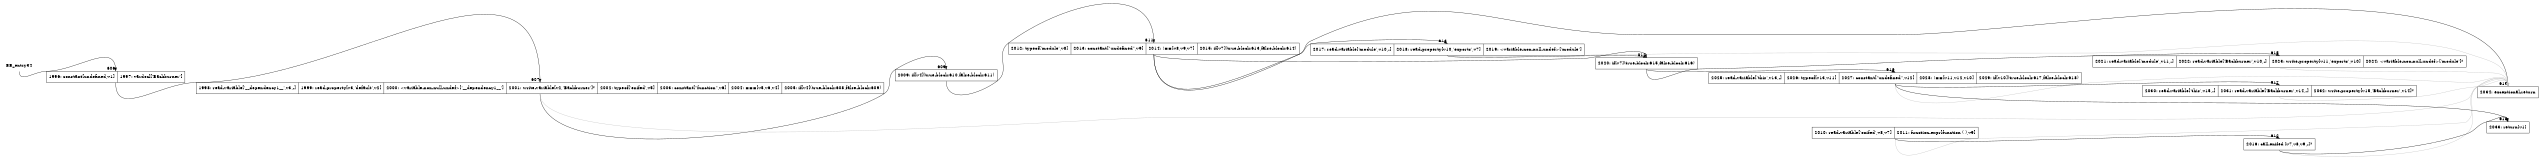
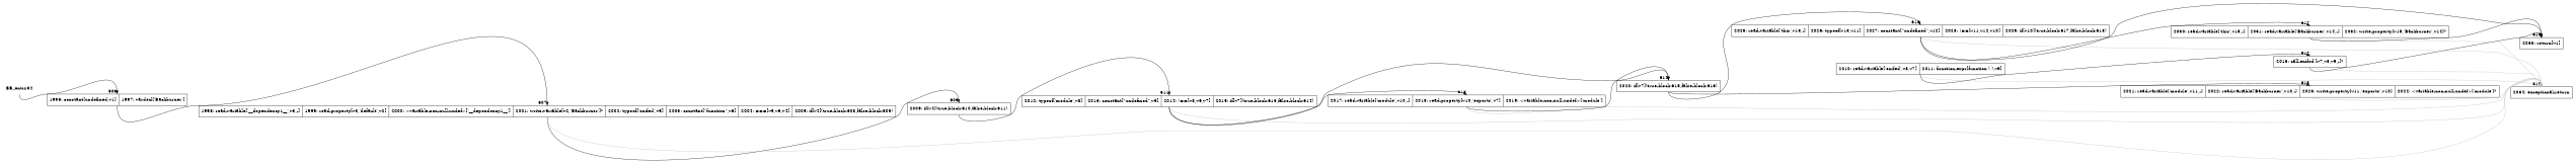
  digraph {
    rankdir=LR
    node [shape=record]
    edge [headport=n tailport=s]
    n1 [label=BB_entry34 shape=none]
    n2 [label="{1996: constant[undefined,v1]|1997: vardecl['Backburner']}"]
    n3 [label="{1998: read-variable['__dependency1__',v3,-]|1999: read-property[v3,'default',v2]|2000: \<variable-non-null-undef\>['__dependency1__']|2001: write-variable[v2,'Backburner']*|2002: typeof['enifed',v5]|2003: constant[\"function\",v6]|2004: ===[v5,v6,v4]|2005: if[v4](true-block:608,false-block:609)}"]
    n4 [label="{2009: if[v4](true-block:610,false-block:611)}"]
    n5 [label="{2034: exceptional-return}"]
    n6 [label="{2012: typeof['module',v8]|2013: constant[\"undefined\",v9]|2014: !==[v8,v9,v7]|2015: if[v7](true-block:613,false-block:614)}"]
    n7 [label="{2010: read-variable['enifed',v8,v7]|2011: function-expr[function ( ),v9]}"]
    n8 [label="{2016: call-enifed [v7,v8,v9,-]*}"]
    n9 [label="{2020: if[v7](true-block:615,false-block:616)}"]
    n10 [label="{2017: read-variable['module',v10,-]|2018: read-property[v10,'exports',v7]|2019: \<variable-non-null-undef\>['module']}"]
    n11 [label="{2033: return[v1]}"]
    n12 [label="{2021: read-variable['module',v11,-]|2022: read-variable['Backburner',v10,-]|2023: write-property[v11,'exports',v10]|2024: \<variable-non-null-undef\>['module']*}"]
    n13 [label="{2025: read-variable['this',v13,-]|2026: typeof[v13,v11]|2027: constant[\"undefined\",v12]|2028: !==[v11,v12,v10]|2029: if[v10](true-block:617,false-block:618)}"]
    n14 [label="{2030: read-variable['this',v15,-]|2031: read-variable['Backburner',v14,-]|2032: write-property[v15,'Backburner',v14]*}"]
    n1 -> n2 [headlabel="    606"]
    n2 -> n3 [headlabel="      607"]
    n3 -> n4 [headlabel="      609"]
    n3 -> n5 [color=gray headlabel="      619"]
    n4 -> n6 [headlabel="      611"]
-   n6 -> n5 [color=black]
+   n6 -> n5 [color=gray]
    n6 -> n9 [headlabel="      614"]
    n6 -> n10 [headlabel="      613"]
    n7 -> n5 [color=gray]
    n7 -> n8 [headlabel="      612"]
    n8 -> n5 [color=gray]
    n8 -> n11 [headlabel="      618"]
    n9 -> n12 [headlabel="      615"]
    n9 -> n13 [headlabel="      616"]
    n10 -> n5 [color=gray]
    n10 -> n9
    n12 -> n5 [color=gray]
    n13 -> n5 [color=gray]
    n13 -> n11
    n13 -> n14 [headlabel="      617"]
    n14 -> n5 [color=gray]
+   n14 -> n11
  }
